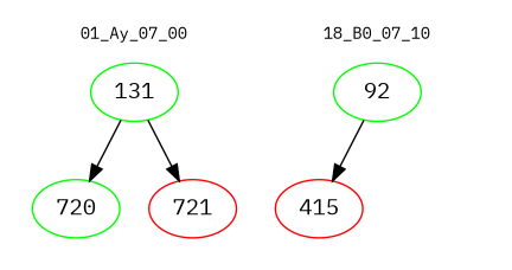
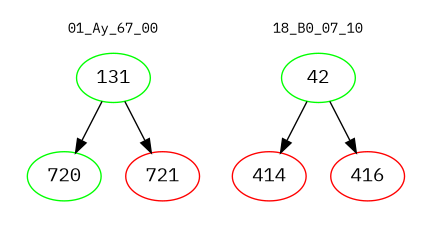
  digraph {
    fontname="IBM Plex Mono"
    node [color=green fontname="IBM Plex Mono"]
    edge [color=black fontname="IBM Plex Mono"]
    n1 [label=131]
    n2 [label=720]
    n3 [color=red label=721]
-   n4 [label=92]
-   n5 [color=red label=415]
+   n4 [label=42]
+   n5 [color=red label=414]
+   n6 [color=red label=416]
    subgraph cluster_1 {
      color=white
      fontsize=10
-     label="01_Ay_07_00"
+     label="01_Ay_67_00"
      n1
      n2
      n3
    }
    subgraph cluster_2 {
      color=white
      fontsize=10
      label="18_B0_07_10"
      n4
      n5
+     n6
    }
    n1 -> n2
    n1 -> n3
    n4 -> n5
+   n4 -> n6
  }
